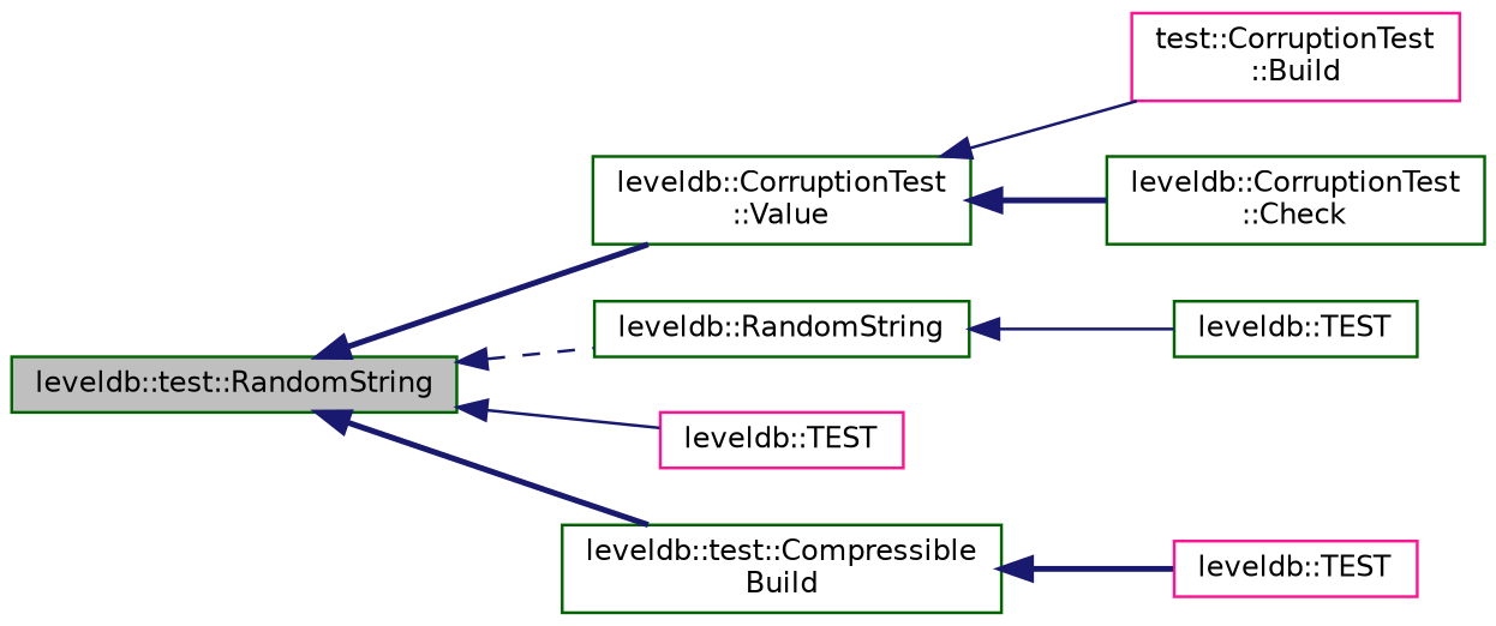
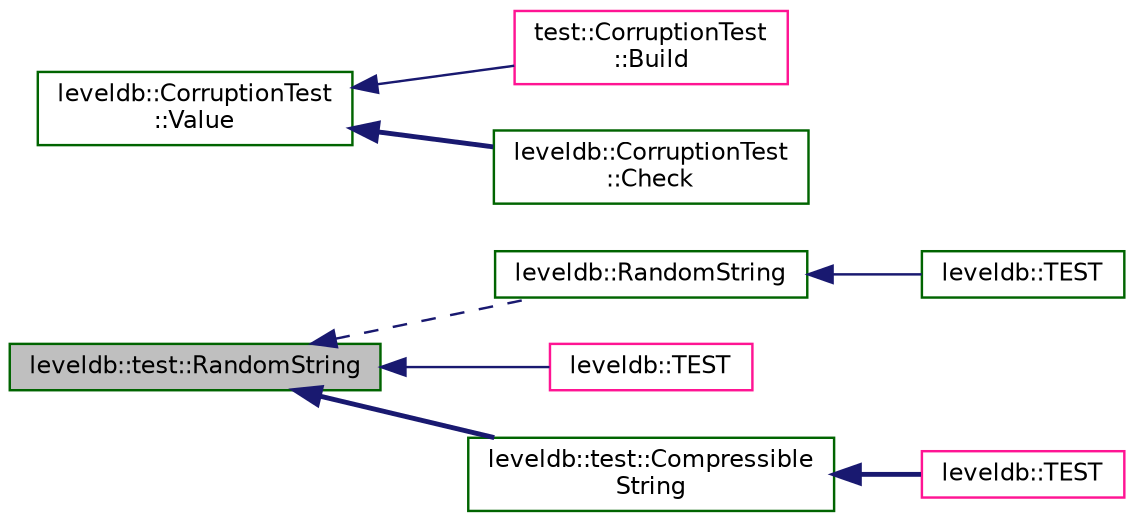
  digraph {
    rankdir=LR
    node [color=darkgreen fillcolor=white fontname=Helvetica fontsize=10 shape=record style=filled]
    edge [color=midnightblue dir=back fontname=Helvetica fontsize=10 labelfontname=Helvetica labelfontsize=10 style=bold]
    n1 [fillcolor=grey75 fontcolor=black height=0.2 label="leveldb::test::RandomString" width=0.4]
    n2 [height=0.2 label="leveldb::CorruptionTest\l::Value" width=0.4]
    n3 [height=0.2 label="leveldb::RandomString" width=0.4]
    n4 [color=deeppink height=0.2 label="leveldb::TEST" width=0.4]
-   n5 [height=0.2 label="leveldb::test::Compressible\lBuild" width=0.4]
+   n5 [height=0.2 label="leveldb::test::Compressible\lString" width=0.4]
    n6 [color=deeppink height=0.2 label="test::CorruptionTest\l::Build" width=0.4]
    n7 [height=0.2 label="leveldb::CorruptionTest\l::Check" width=0.4]
    n8 [height=0.2 label="leveldb::TEST" width=0.4]
    n9 [color=deeppink height=0.2 label="leveldb::TEST" width=0.4]
-   n1 -> n2
    n1 -> n3 [style=dashed]
    n1 -> n4 [style=solid]
    n1 -> n5
    n2 -> n6 [style=solid]
    n2 -> n7
    n3 -> n8 [style=solid]
    n5 -> n9
  }
